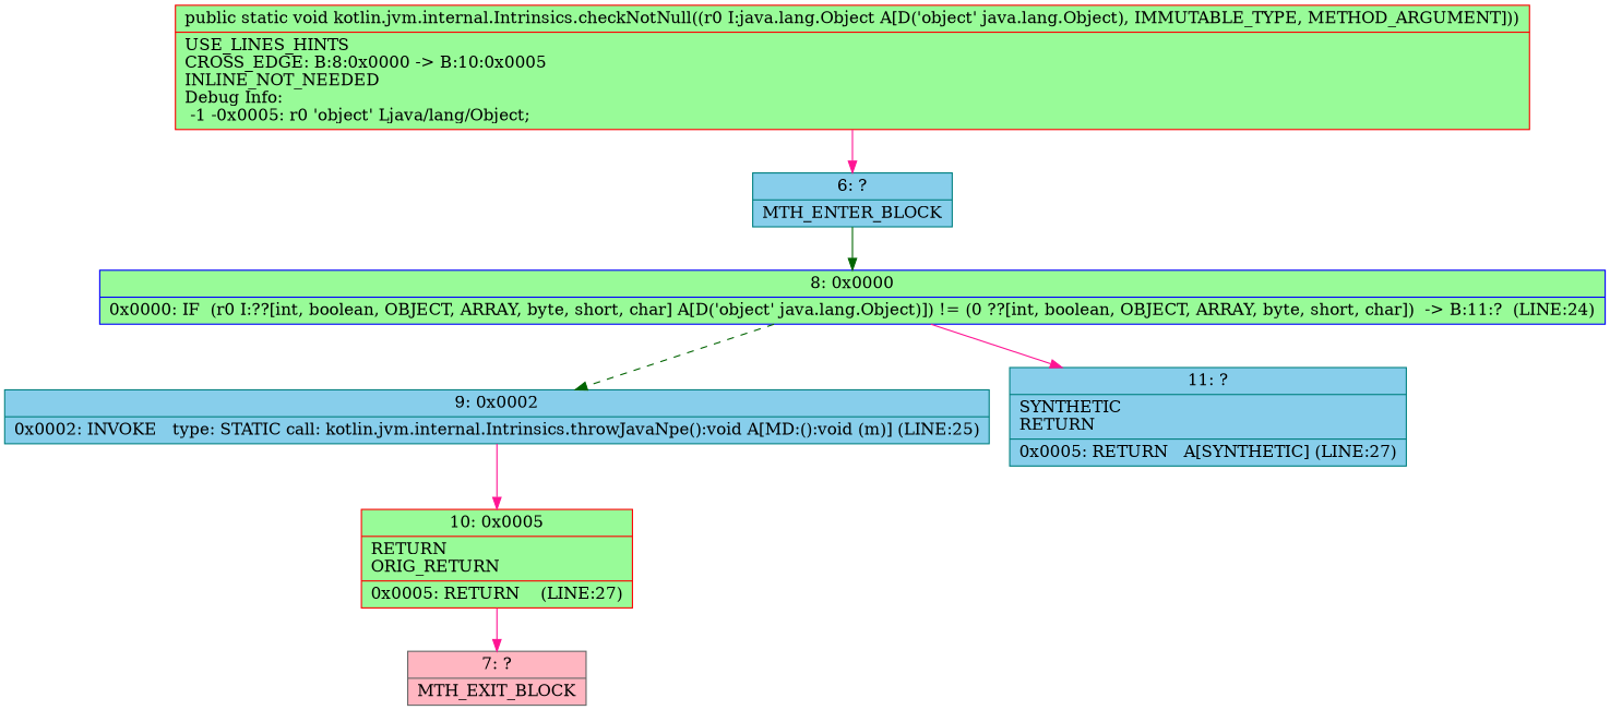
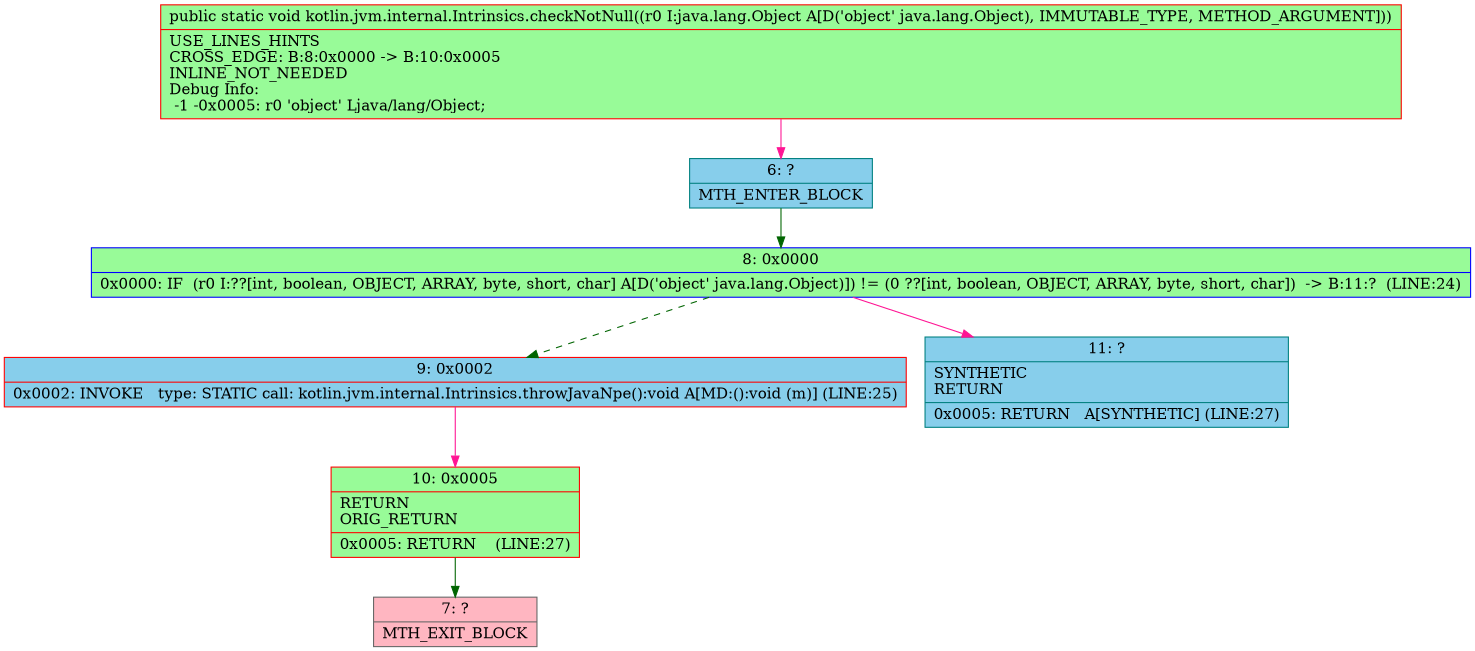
  digraph {
    node [color=red fillcolor=skyblue shape=record style=filled]
    edge [color=darkgreen]
    n1 [color=teal label="{6\:\ ?|MTH_ENTER_BLOCK\l}"]
    n2 [color=blue fillcolor=palegreen label="{8\:\ 0x0000|0x0000: IF  (r0 I:??[int, boolean, OBJECT, ARRAY, byte, short, char] A[D('object' java.lang.Object)]) != (0 ??[int, boolean, OBJECT, ARRAY, byte, short, char])  \-\> B:11:?  (LINE:24)\l}"]
-   n3 [color=teal label="{9\:\ 0x0002|0x0002: INVOKE   type: STATIC call: kotlin.jvm.internal.Intrinsics.throwJavaNpe():void A[MD:():void (m)] (LINE:25)\l}"]
+   n3 [label="{9\:\ 0x0002|0x0002: INVOKE   type: STATIC call: kotlin.jvm.internal.Intrinsics.throwJavaNpe():void A[MD:():void (m)] (LINE:25)\l}"]
    n4 [color=teal label="{11\:\ ?|SYNTHETIC\lRETURN\l|0x0005: RETURN   A[SYNTHETIC] (LINE:27)\l}"]
    n5 [fillcolor=palegreen label="{10\:\ 0x0005|RETURN\lORIG_RETURN\l|0x0005: RETURN    (LINE:27)\l}"]
    n6 [color=gray40 fillcolor=lightpink label="{7\:\ ?|MTH_EXIT_BLOCK\l}"]
    n7 [fillcolor=palegreen label="{public static void kotlin.jvm.internal.Intrinsics.checkNotNull((r0 I:java.lang.Object A[D('object' java.lang.Object), IMMUTABLE_TYPE, METHOD_ARGUMENT]))  | USE_LINES_HINTS\lCROSS_EDGE: B:8:0x0000 \-\> B:10:0x0005\lINLINE_NOT_NEEDED\lDebug Info:\l  \-1 \-0x0005: r0 'object' Ljava\/lang\/Object;\l}"]
    n1 -> n2
    n2 -> n3 [style=dashed]
    n2 -> n4 [color=deeppink]
    n3 -> n5 [color=deeppink]
-   n5 -> n6 [color=deeppink]
+   n5 -> n6
    n7 -> n1 [color=deeppink]
  }
